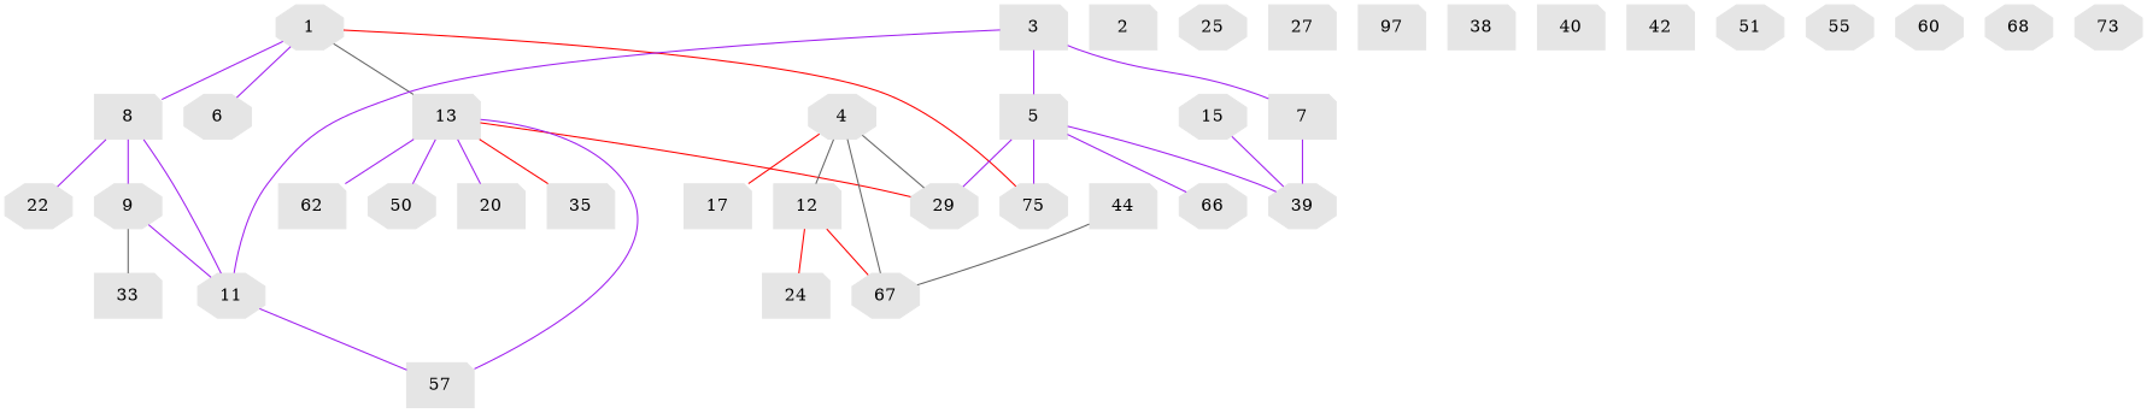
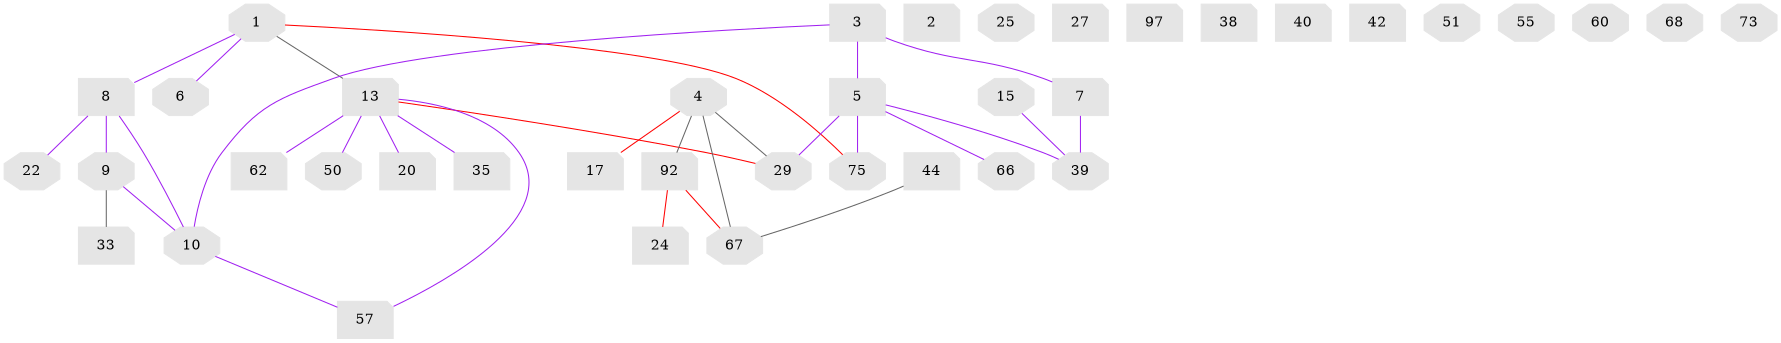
  graph {
    node [color=gray90 shape=note style=filled]
    edge [color=purple]
    1 [shape=octagon super="+32+41+47+61"]
    6 [shape=octagon]
    8 [super="+19+21"]
    13 [super="+14+64"]
    75 [shape=octagon]
    4 [shape=octagon super="+53"]
-   12 [super="+23+63+69"]
+   12 [super="+23+63+69" label=92]
    17
    29 [shape=octagon]
    67 [shape=octagon]
-   10 [shape=octagon super="+72" label=11]
+   10 [shape=octagon super="+72"]
    9 [shape=octagon super="+11+16"]
    22 [shape=octagon super="+74"]
    50 [shape=octagon super="+56"]
    57 [super="+59"]
    20 [super="+31"]
    35
    62
    2
    3 [super="+18+71"]
    5 [super="+30+36+45+58"]
    7 [super="+26+46"]
    39 [shape=octagon]
    66 [shape=octagon]
    24 [super="+49"]
    33
    15 [shape=octagon super="+28"]
    25 [shape=octagon]
    27 [super="+52"]
    n30 [label=97]
    38 [super="+43"]
    40
    42 [super="+70"]
    44 [super="+54+76"]
    51 [shape=octagon]
    55 [shape=octagon]
    60 [shape=octagon]
    68 [shape=octagon]
    73 [shape=octagon]
    1 -- 6
    1 -- 8 [weight=2]
    1 -- 13 [color=gray40 weight=2]
    1 -- 75 [color=red]
    8 -- 10
    8 -- 9
    8 -- 22
    13 -- 29 [color=red]
    13 -- 50
    13 -- 57
    13 -- 20
-   13 -- 35 [color=red]
+   13 -- 35
    13 -- 62
    4 -- 12 [color=gray40]
    4 -- 17 [color=red]
    4 -- 29 [color=gray40]
    4 -- 67 [color=gray40]
    12 -- 67 [color=red]
    12 -- 24 [color=red]
    10 -- 57
    9 -- 10
    9 -- 33 [color=gray40]
    3 -- 10
    3 -- 5
    3 -- 7
    5 -- 75 [weight=2]
    5 -- 29
    5 -- 39
    5 -- 66
    7 -- 39 [weight=2]
    15 -- 39
    44 -- 67 [color=gray40]
  }
